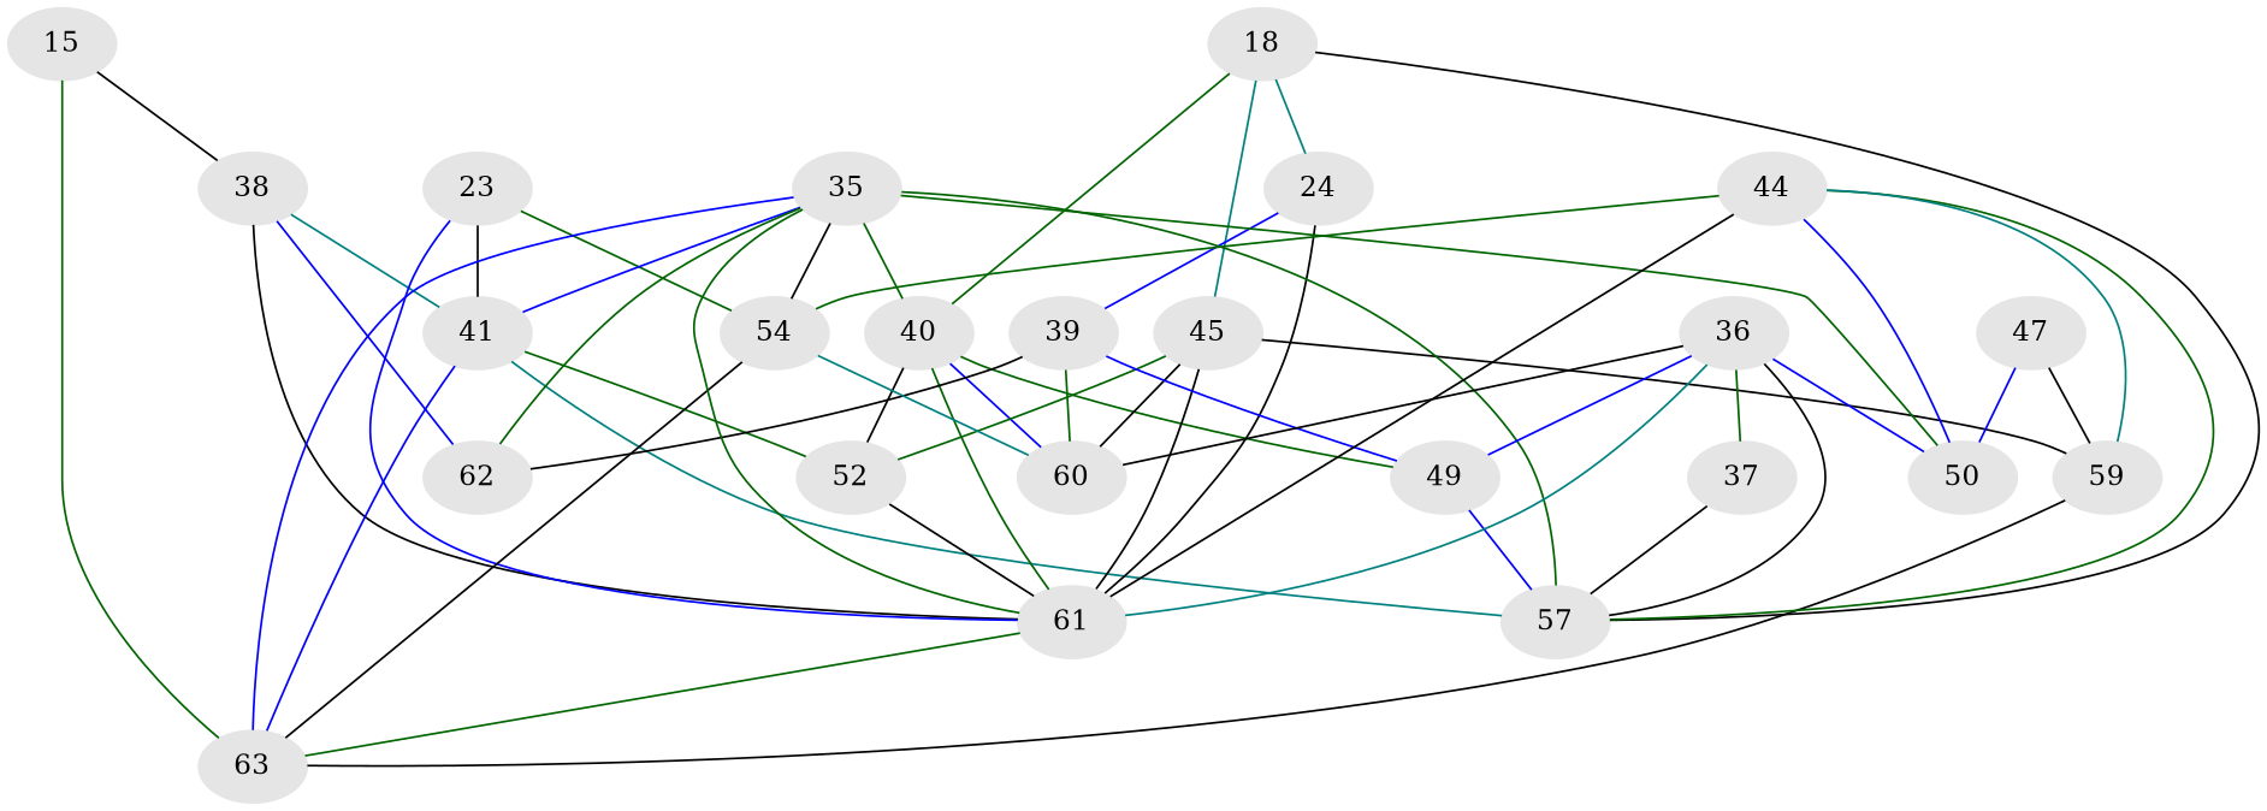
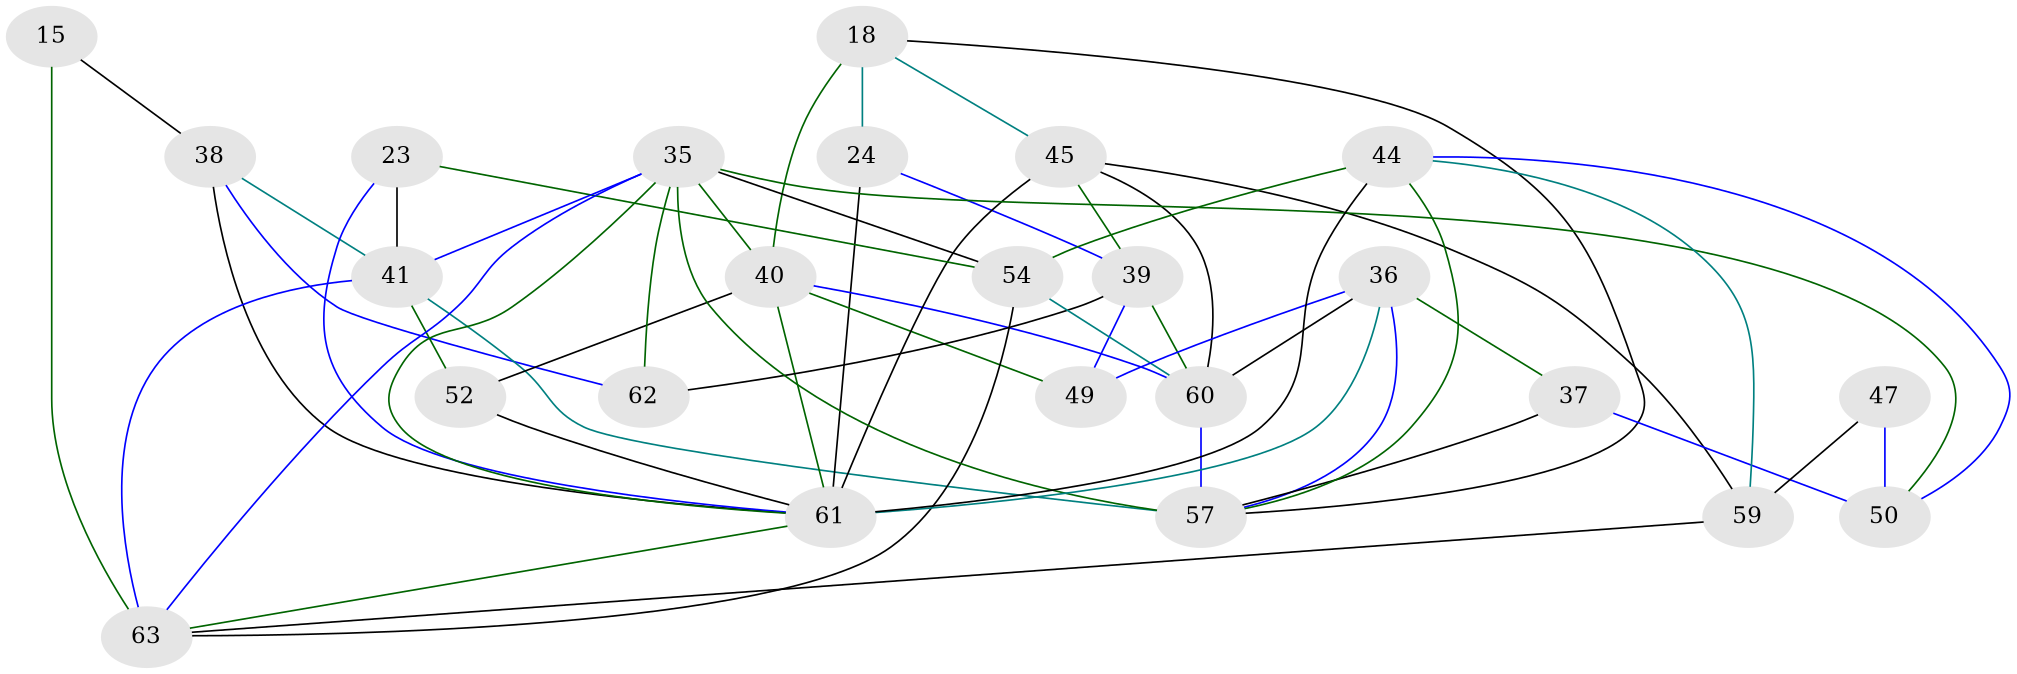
  graph {
    node [color=gray90 style=filled]
    edge [color=black]
    15
    38
    63 [super="+22+11"]
    41 [super="+31"]
    61 [super="+58+56"]
    62
    18 [super="+9"]
    24 [super="+21"]
    40 [super="+2+20+12"]
    45 [super="+30"]
    57 [super="+32+42+55"]
    39
    49 [super="+6+17"]
    60 [super="+29+46"]
    52 [super="+43"]
    59
    23
    54 [super="+51"]
    35 [super="+10+13+28"]
    50
    36 [super="+19+33"]
    37
    44 [super="+25"]
    47
    15 -- 38
    15 -- 63 [color=darkgreen weight=3]
    38 -- 41 [color=teal]
    38 -- 61
    38 -- 62 [color=blue]
    41 -- 63 [color=blue weight=2]
    41 -- 57 [color=teal]
    41 -- 52 [color=darkgreen]
    61 -- 63 [color=darkgreen]
    18 -- 24 [color=teal weight=2]
    18 -- 40 [color=darkgreen weight=2]
    18 -- 45 [color=teal]
    18 -- 57
    24 -- 61 [weight=3]
    24 -- 39 [color=blue]
    40 -- 61 [color=darkgreen]
    40 -- 49 [color=darkgreen]
    40 -- 60 [color=blue]
    40 -- 52 [weight=2]
    45 -- 61 [weight=2]
    45 -- 60
-   45 -- 52 [color=darkgreen]
+   45 -- 39 [color=darkgreen]
    45 -- 59
    39 -- 62
    39 -- 49 [color=blue]
    39 -- 60 [color=darkgreen]
-   49 -- 57 [color=blue weight=3]
+   60 -- 57 [color=blue weight=3]
    52 -- 61 [weight=2]
    59 -- 63
    23 -- 41 [weight=2]
    23 -- 61 [color=blue]
    23 -- 54 [color=darkgreen]
    54 -- 63
    54 -- 60 [color=teal weight=3]
    35 -- 63 [color=blue weight=2]
    35 -- 41 [color=blue]
    35 -- 61 [color=darkgreen]
    35 -- 62 [color=darkgreen weight=2]
    35 -- 40 [color=darkgreen weight=3]
    35 -- 57 [color=darkgreen weight=3]
    35 -- 54
    35 -- 50 [color=darkgreen]
    36 -- 61 [color=teal]
-   36 -- 57
+   36 -- 57 [color=blue]
    36 -- 49 [color=blue weight=2]
    36 -- 60 [weight=2]
-   36 -- 50 [color=blue weight=2]
+   37 -- 50 [color=blue weight=2]
    36 -- 37 [color=darkgreen weight=2]
    37 -- 57
    44 -- 61
    44 -- 57 [color=darkgreen]
    44 -- 59 [color=teal]
    44 -- 54 [color=darkgreen weight=2]
    44 -- 50 [color=blue]
    47 -- 59
    47 -- 50 [color=blue weight=3]
  }
